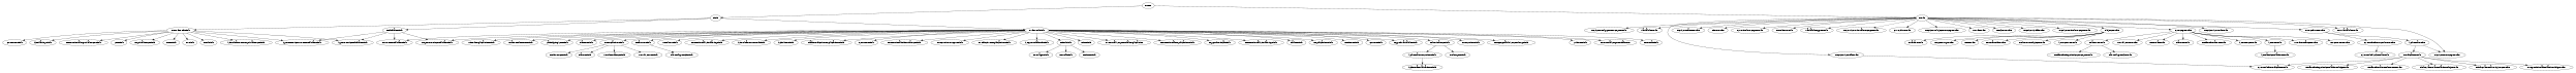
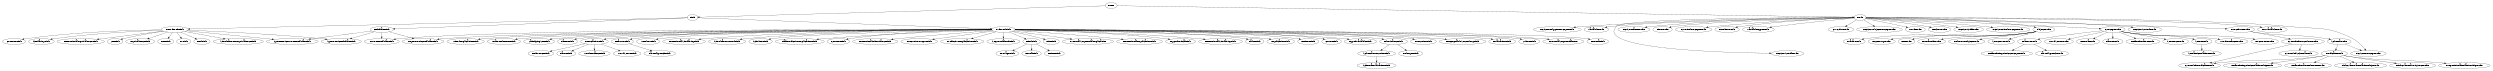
  strict digraph {
    ObjectNode
    HumanoidNode
    UnknownObjectNode
    StructureNode
    AvatarNode
    AccessoryNode
    PetNode
    Atom
    Link
    "Node"
    UnorderedLink
    OrderedLink
    HebbianLink
    ConceptNode
    AGISIMSoundNode
    ProcedureNode
    FWVariableNode
    AGISIMSmellNode
    AGISIMPolygonPerceptNode
    VariableNode
    AGISIMPerceptNode
    AGISIMTasteNode
    TimeNode
    CWPixelPerceptNode
    NumberNode
    VariableTypeNode
-   AGIMSIMVisualPerceptNode
    CWColorNode
    AGISIMObjectPerceptNode
    WordNode
    AnchorNode
    AGISIMSelfNode
    AGISIMPixelPerceptNode
    SymmetricHebbianLink
    SymmetricInverseHebbianLink
    SetLink
    EquivalenceLink
    NotLink
    OrLink
    AndLink
    SimultaneousEquivalenceLink
    CosenseLink
    SimilarityLink
    ExtensionalEquivalenceLink
    AssociativeLink
    FeatureLink
    MemberLink
    IntensionalSimilarityLink
    SimultaneousAndLink
    ScholemLink
    TailPredictiveImplicationLink
    ContextLink
    IntensionalInheritanceLink
    ExecutionOutputLink
    PredictiveImplicationLink
    SequentialAndLink
    BindLink
    ListLink
    EventualSequentialImplication
    ExtensionalImplicationLink
    HypotheticalLink
    ExtensionalSimilarityLink
    FalseLink
    ImplicationLink
    AtTimeLink
    CountLink
    TypedVariableLink
    InheritanceLink
    ExecutionLink
    AsymmetricHebbianLink
    IsAcceptableSecondArgLink
+   EvaluationLink
    SubsetLink
    EventualSequentialAND
    LemmaLink
    MixedImplicationLink
    FrameElementLink
    SatisfyingSetLink
    LatestLink
    InverseHebbianLink
    SemeNode
    WordInstanceNode
    DocumentNode
    FeatureNode
    WordSenseNode
    LemmaNode
    ParseNode
    DefinedFrameNode
    SentenceNode
    GroundedProcedureNode
    SchemaNode
    SemanticRelationNode
    PartOfSpeechNode
    DefinedLinguisticConceptNode
    ReferenceLink
    ParseLink
    WordInstanceLink
    WordSenseLink
    PartOfSpeechLink
    SchemaExecutionLink
    SchemaEvaluationLink
    AverageLink
    ForAllLink
    ExistsLink
    HolonymLink
    GroundedPredicateNode
    GroundedSchemaNode
    PredicateNode
    LinkGrammarRelationshipNode
    LinkGrammarDisjunctNode
    PrepositionalRelationshipNode
    DefinedLinguisticRelationshipNode
    DefinedFrameElementNode
    ObjectNode -> HumanoidNode
    ObjectNode -> UnknownObjectNode
    ObjectNode -> StructureNode
    ObjectNode -> AvatarNode
    ObjectNode -> AccessoryNode
    ObjectNode -> PetNode
    Atom -> Link
    Atom -> "Node"
    Link -> UnorderedLink
    Link -> OrderedLink
    Link -> HebbianLink
    "Node" -> ObjectNode
    "Node" -> ConceptNode
    "Node" -> AGISIMSoundNode
    "Node" -> ProcedureNode
    "Node" -> FWVariableNode
    "Node" -> AGISIMSmellNode
    "Node" -> AGISIMPolygonPerceptNode
    "Node" -> VariableNode
    "Node" -> AGISIMPerceptNode
    "Node" -> AGISIMTasteNode
    "Node" -> TimeNode
    "Node" -> CWPixelPerceptNode
    "Node" -> NumberNode
    "Node" -> VariableTypeNode
-   "Node" -> AGIMSIMVisualPerceptNode
    "Node" -> CWColorNode
    "Node" -> AGISIMObjectPerceptNode
    "Node" -> WordNode
    "Node" -> AnchorNode
    "Node" -> AGISIMSelfNode
    "Node" -> AGISIMPixelPerceptNode
    UnorderedLink -> SymmetricHebbianLink
    UnorderedLink -> SymmetricInverseHebbianLink
    UnorderedLink -> SetLink
    UnorderedLink -> EquivalenceLink
    UnorderedLink -> NotLink
    UnorderedLink -> OrLink
    UnorderedLink -> AndLink
    UnorderedLink -> SimultaneousEquivalenceLink
    UnorderedLink -> CosenseLink
    UnorderedLink -> SimilarityLink
    UnorderedLink -> ExtensionalEquivalenceLink
    OrderedLink -> AssociativeLink
    OrderedLink -> FeatureLink
    OrderedLink -> MemberLink
    OrderedLink -> IntensionalSimilarityLink
    OrderedLink -> SimultaneousAndLink
    OrderedLink -> ScholemLink
    OrderedLink -> TailPredictiveImplicationLink
    OrderedLink -> ContextLink
    OrderedLink -> IntensionalInheritanceLink
    OrderedLink -> ExecutionOutputLink
    OrderedLink -> PredictiveImplicationLink
    OrderedLink -> SequentialAndLink
    OrderedLink -> BindLink
    OrderedLink -> ListLink
    OrderedLink -> EventualSequentialImplication
    OrderedLink -> ExtensionalImplicationLink
    OrderedLink -> HypotheticalLink
    OrderedLink -> ExtensionalSimilarityLink
    OrderedLink -> FalseLink
    OrderedLink -> ImplicationLink
    OrderedLink -> AtTimeLink
    OrderedLink -> CountLink
    OrderedLink -> TypedVariableLink
    OrderedLink -> InheritanceLink
    OrderedLink -> ExecutionLink
    OrderedLink -> AsymmetricHebbianLink
    OrderedLink -> IsAcceptableSecondArgLink
+   OrderedLink -> EvaluationLink
    OrderedLink -> SubsetLink
    OrderedLink -> EventualSequentialAND
    OrderedLink -> LemmaLink
    OrderedLink -> MixedImplicationLink
    OrderedLink -> FrameElementLink
    OrderedLink -> SatisfyingSetLink
    OrderedLink -> LatestLink
    OrderedLink -> InverseHebbianLink
    HebbianLink -> SymmetricHebbianLink
    HebbianLink -> SymmetricInverseHebbianLink
    HebbianLink -> AsymmetricHebbianLink
    HebbianLink -> InverseHebbianLink
    ConceptNode -> SemeNode
    ConceptNode -> WordInstanceNode
    ConceptNode -> DocumentNode
    ConceptNode -> FeatureNode
    ConceptNode -> WordSenseNode
    ConceptNode -> LemmaNode
    ConceptNode -> ParseNode
    ConceptNode -> DefinedFrameNode
    ConceptNode -> SentenceNode
    ProcedureNode -> GroundedProcedureNode
    ProcedureNode -> SchemaNode
    AssociativeLink -> ReferenceLink
    AssociativeLink -> ParseLink
    AssociativeLink -> WordInstanceLink
    AssociativeLink -> WordSenseLink
    FeatureLink -> PartOfSpeechLink
    BindLink -> AverageLink
    BindLink -> ForAllLink
    BindLink -> ExistsLink
    InheritanceLink -> SchemaExecutionLink
    InheritanceLink -> HolonymLink
    SemeNode -> SemanticRelationNode
    FeatureNode -> PartOfSpeechNode
    FeatureNode -> DefinedLinguisticConceptNode
-   AGISIMSmellNode -> GroundedPredicateNode
+   GroundedProcedureNode -> GroundedPredicateNode
    GroundedProcedureNode -> GroundedSchemaNode
    SchemaNode -> AGISIMPerceptNode
    SchemaNode -> PredicateNode
    SchemaExecutionLink -> SchemaEvaluationLink
    PredicateNode -> GroundedPredicateNode
    PredicateNode -> LinkGrammarRelationshipNode
    PredicateNode -> LinkGrammarDisjunctNode
    PredicateNode -> PrepositionalRelationshipNode
    PredicateNode -> DefinedLinguisticRelationshipNode
    PredicateNode -> DefinedFrameElementNode
  }
